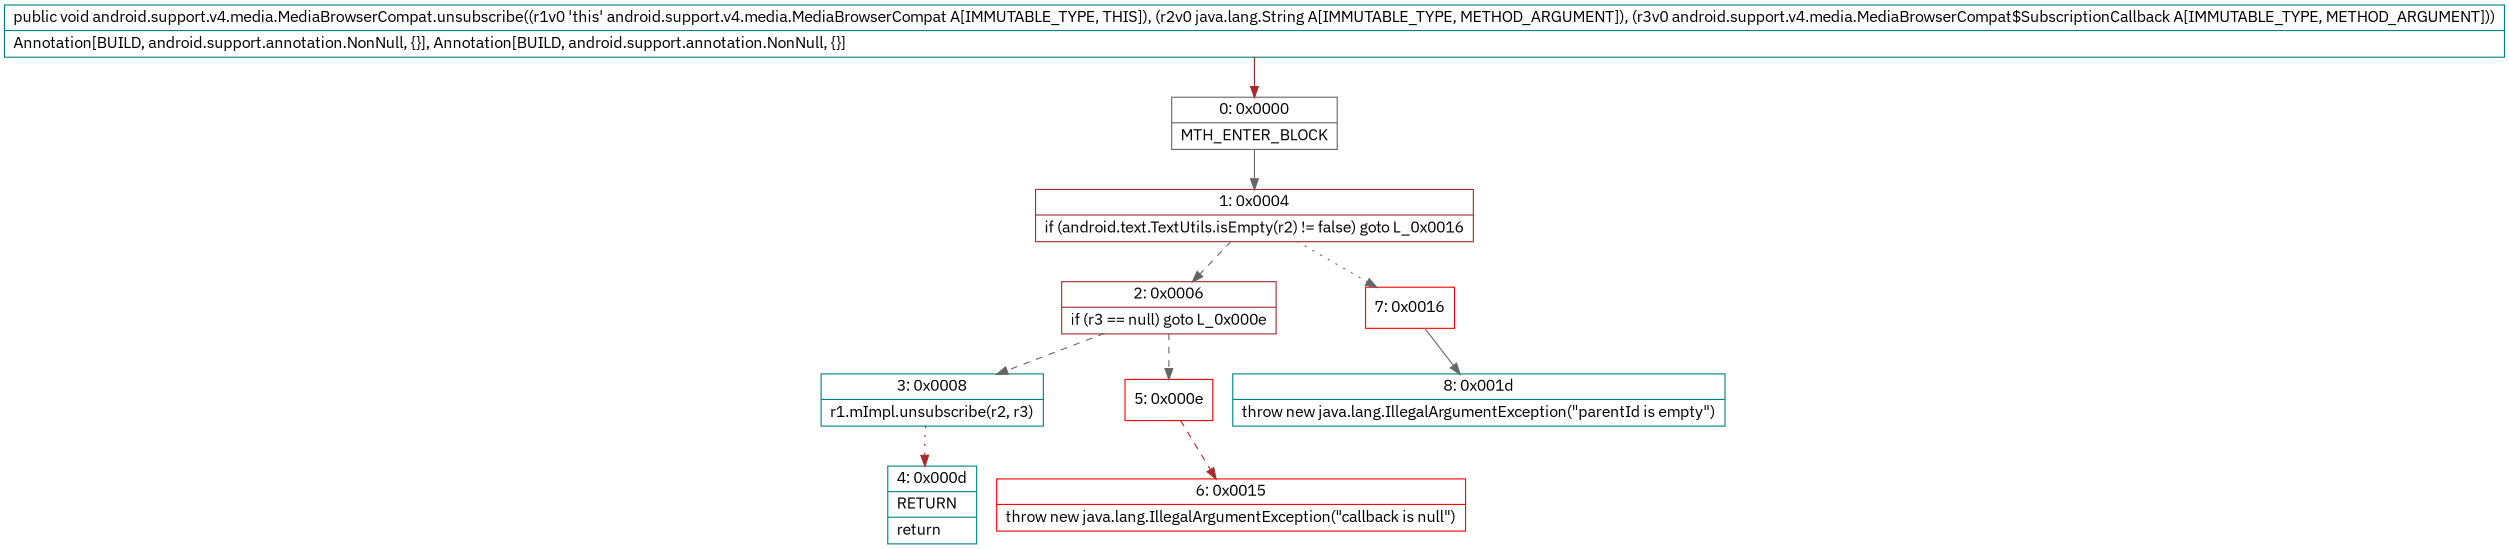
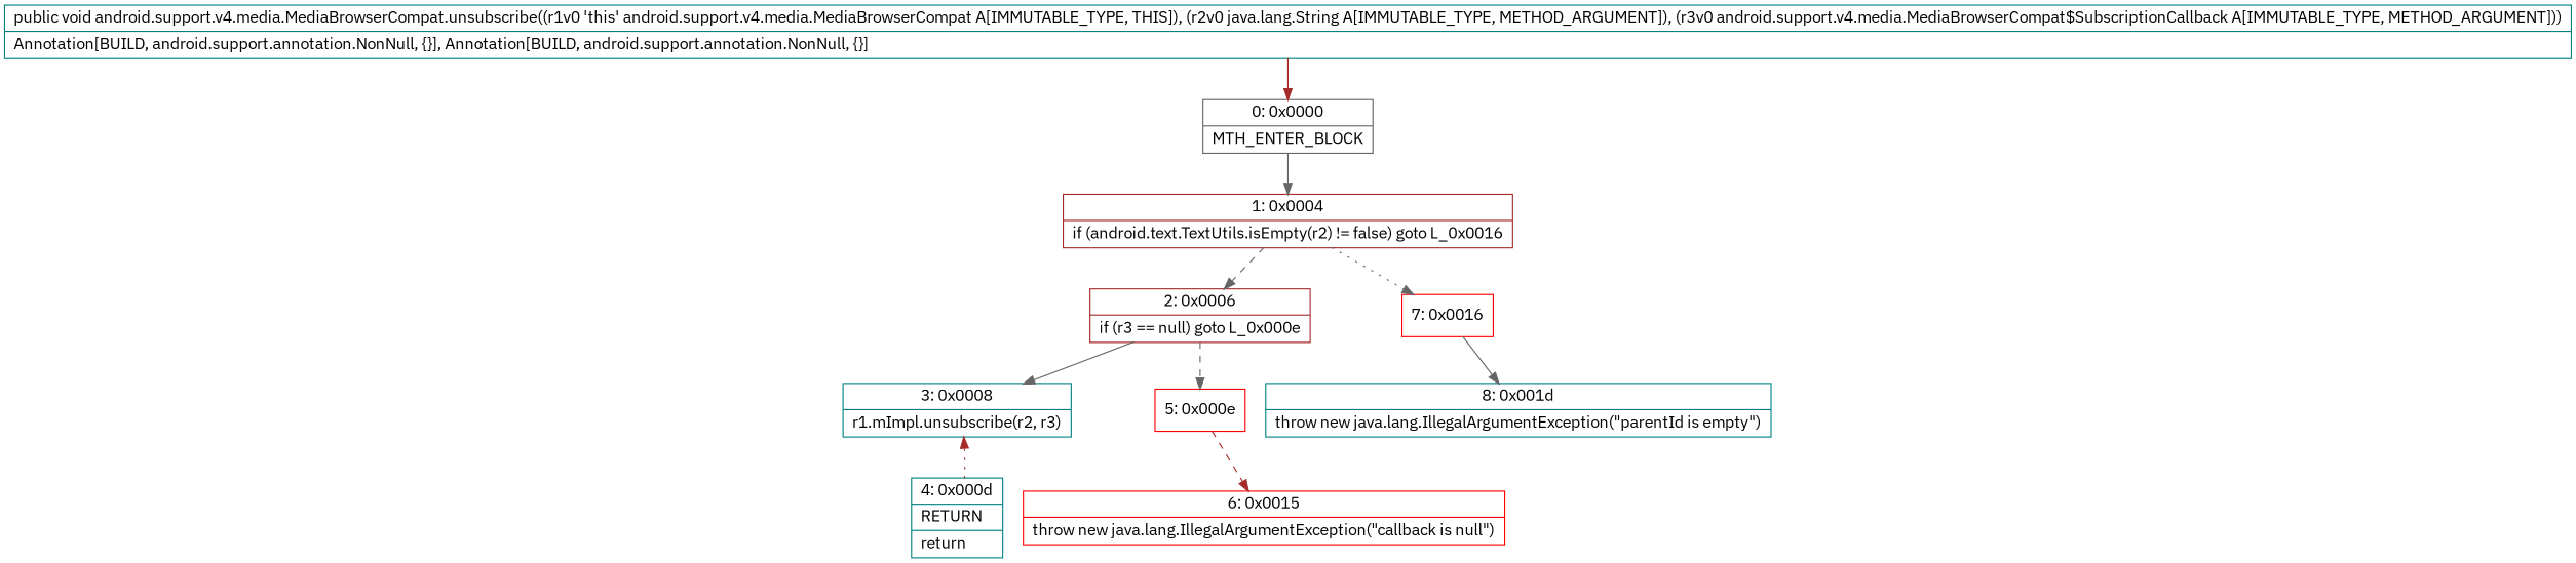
  digraph {
    fontname="IBM Plex Sans"
    node [color=teal fontname="IBM Plex Sans" shape=record]
    edge [color=gray40 fontname="IBM Plex Sans" style=solid]
    n1 [color=gray40 label="{0\:\ 0x0000|MTH_ENTER_BLOCK\l}"]
    n2 [color=brown label="{1\:\ 0x0004|if (android.text.TextUtils.isEmpty(r2) != false) goto L_0x0016\l}"]
    n3 [color=brown label="{2\:\ 0x0006|if (r3 == null) goto L_0x000e\l}"]
    n4 [color=red label="{7\:\ 0x0016}"]
    n5 [label="{3\:\ 0x0008|r1.mImpl.unsubscribe(r2, r3)\l}"]
    n6 [color=red label="{5\:\ 0x000e}"]
    n7 [label="{8\:\ 0x001d|throw new java.lang.IllegalArgumentException(\"parentId is empty\")\l}"]
    n8 [label="{4\:\ 0x000d|RETURN\l|return\l}"]
    n9 [color=red label="{6\:\ 0x0015|throw new java.lang.IllegalArgumentException(\"callback is null\")\l}"]
    n10 [label="{public void android.support.v4.media.MediaBrowserCompat.unsubscribe((r1v0 'this' android.support.v4.media.MediaBrowserCompat A[IMMUTABLE_TYPE, THIS]), (r2v0 java.lang.String A[IMMUTABLE_TYPE, METHOD_ARGUMENT]), (r3v0 android.support.v4.media.MediaBrowserCompat$SubscriptionCallback A[IMMUTABLE_TYPE, METHOD_ARGUMENT]))  | Annotation[BUILD, android.support.annotation.NonNull, \{\}], Annotation[BUILD, android.support.annotation.NonNull, \{\}]\l}"]
    n1 -> n2
    n2 -> n3 [style=dashed]
    n2 -> n4 [style=dotted]
-   n3 -> n5 [style=dashed]
+   n3 -> n5
    n3 -> n6 [style=dashed]
    n4 -> n7
-   n5 -> n8 [color=brown style=dotted]
+   n8 -> n5 [color=brown style=dotted]
    n6 -> n9 [color=brown style=dashed]
    n10 -> n1 [color=brown]
  }
